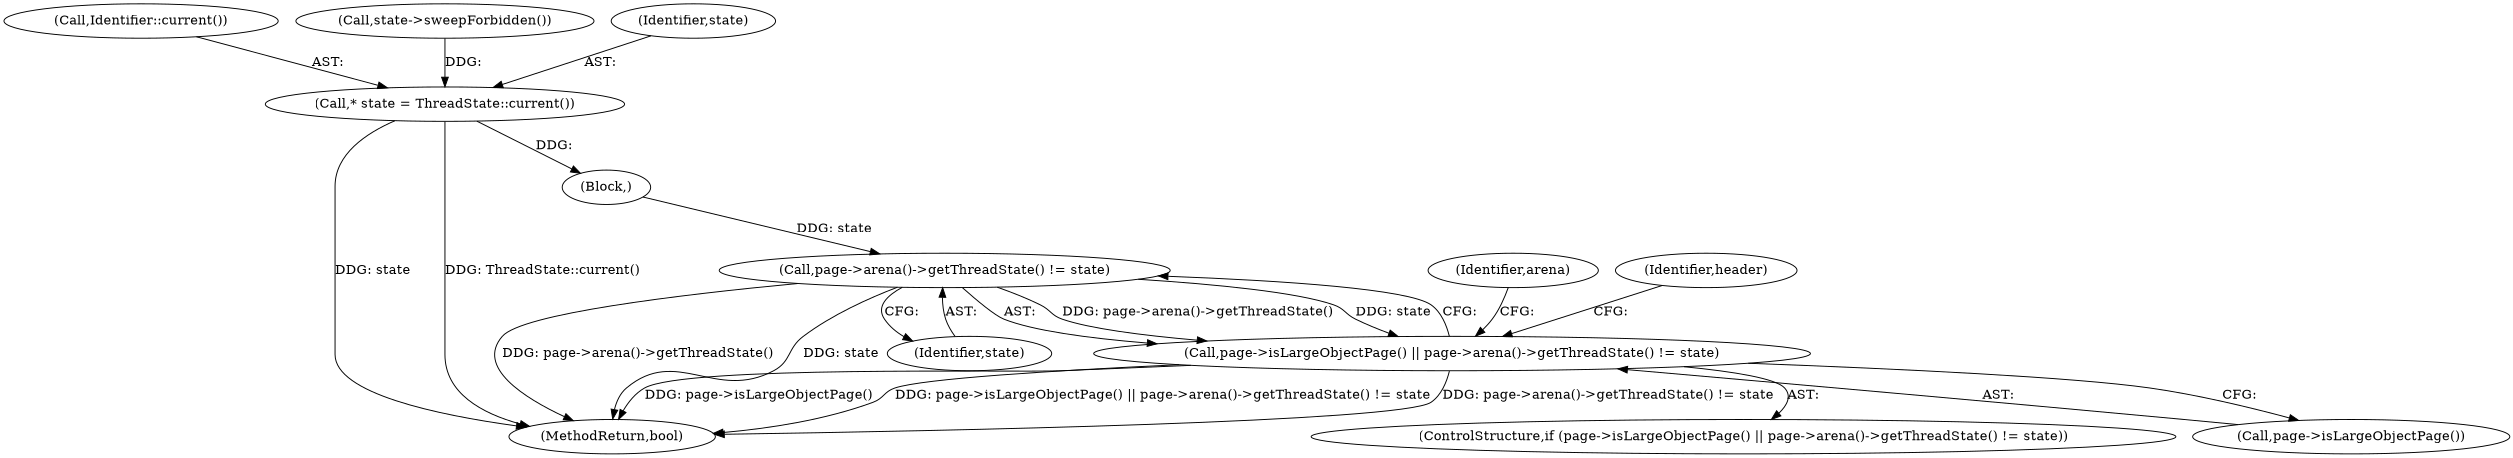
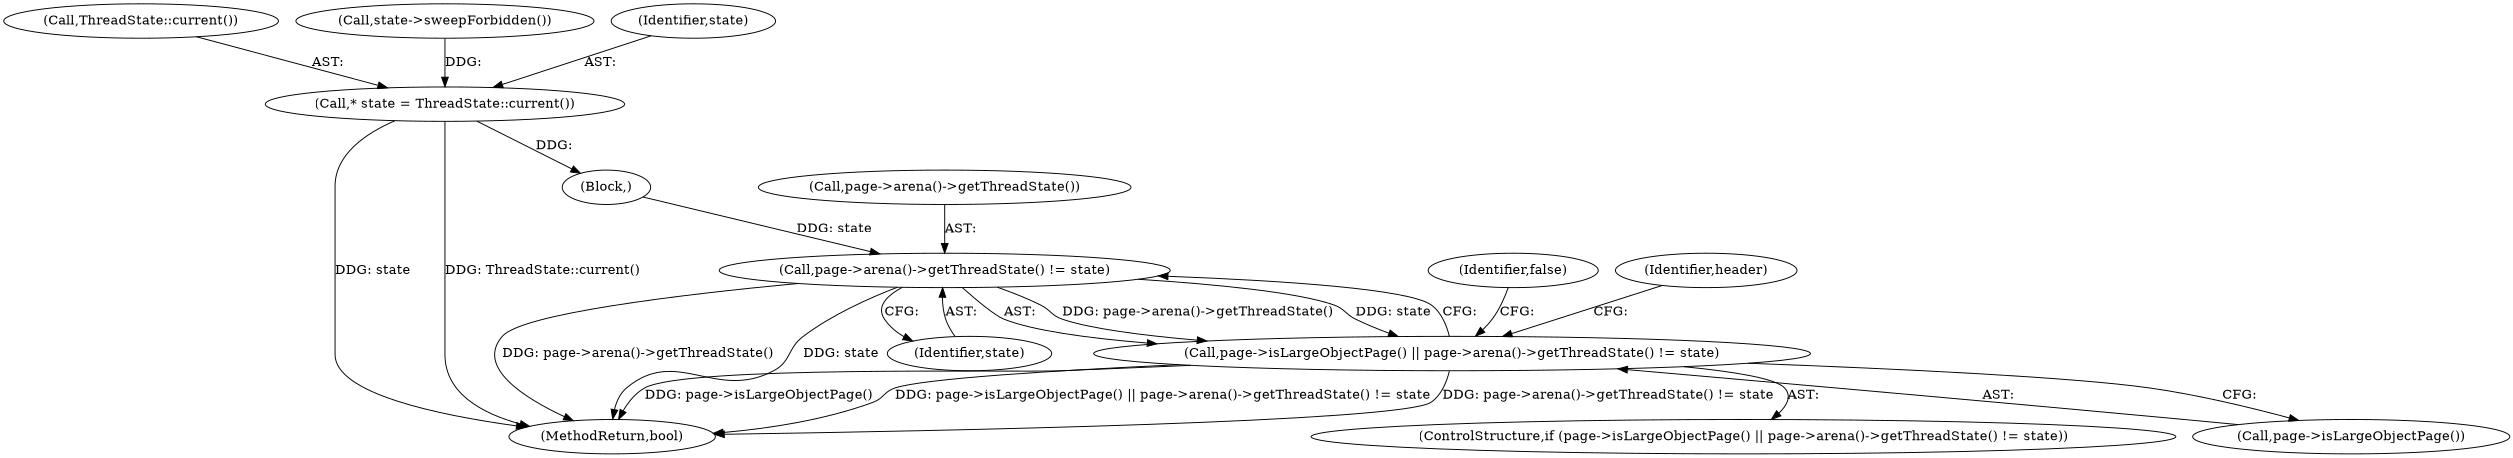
  digraph {
    n1 [label="(Call,page->arena()->getThreadState() != state)"]
    n2 [label="(Call,page->isLargeObjectPage() || page->arena()->getThreadState() != state)"]
    n3 [label="(MethodReturn,bool)"]
    n4 [label="(Identifier,state)"]
    n5 [label="(Call,page->isLargeObjectPage())"]
    n6 [label="(ControlStructure,if (page->isLargeObjectPage() || page->arena()->getThreadState() != state))"]
    n7 [label="(Call,* state = ThreadState::current())"]
    n8 [label="(Block,)"]
-   n9 [label="(Call,Identifier::current())"]
+   n9 [label="(Call,ThreadState::current())"]
+   n10 [label="(Call,page->arena()->getThreadState())"]
    n11 [label="(Call,state->sweepForbidden())"]
-   n12 [label="(Identifier,arena)"]
+   n12 [label="(Identifier,false)"]
    n13 [label="(Identifier,state)"]
    n14 [label="(Identifier,header)"]
    n1 -> n2 [label="AST: "]
    n1 -> n2 [label="DDG: page->arena()->getThreadState()"]
    n1 -> n2 [label="DDG: state"]
    n1 -> n3 [label="DDG: page->arena()->getThreadState()"]
    n1 -> n3 [label="DDG: state"]
    n1 -> n4 [label="CFG: "]
    n2 -> n1 [label="CFG: "]
    n2 -> n3 [label="DDG: page->isLargeObjectPage()"]
    n2 -> n3 [label="DDG: page->isLargeObjectPage() || page->arena()->getThreadState() != state"]
    n2 -> n3 [label="DDG: page->arena()->getThreadState() != state"]
    n2 -> n5 [label="CFG: "]
    n2 -> n6 [label="AST: "]
    n4 -> n1 [label="AST: "]
    n5 -> n2 [label="AST: "]
    n7 -> n3 [label="DDG: state"]
    n7 -> n3 [label="DDG: ThreadState::current()"]
    n7 -> n8 [label="DDG: "]
    n8 -> n1 [label="DDG: state"]
    n9 -> n7 [label="AST: "]
+   n10 -> n1 [label="AST: "]
    n11 -> n7 [label="DDG: "]
    n12 -> n2 [label="CFG: "]
    n13 -> n7 [label="AST: "]
    n14 -> n2 [label="CFG: "]
  }
